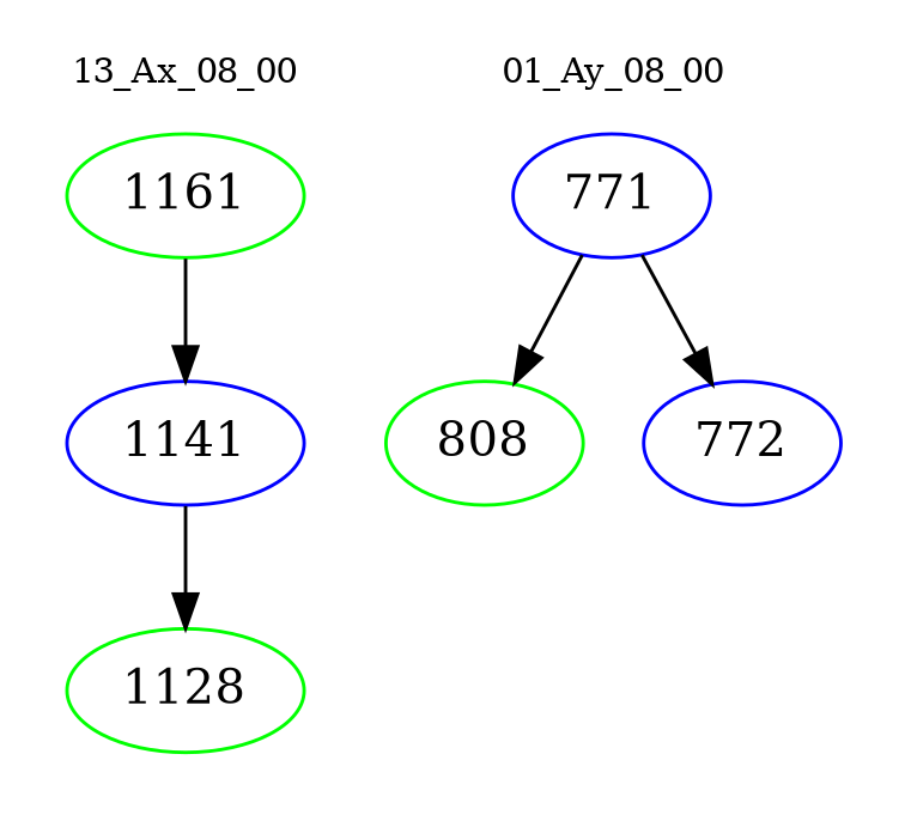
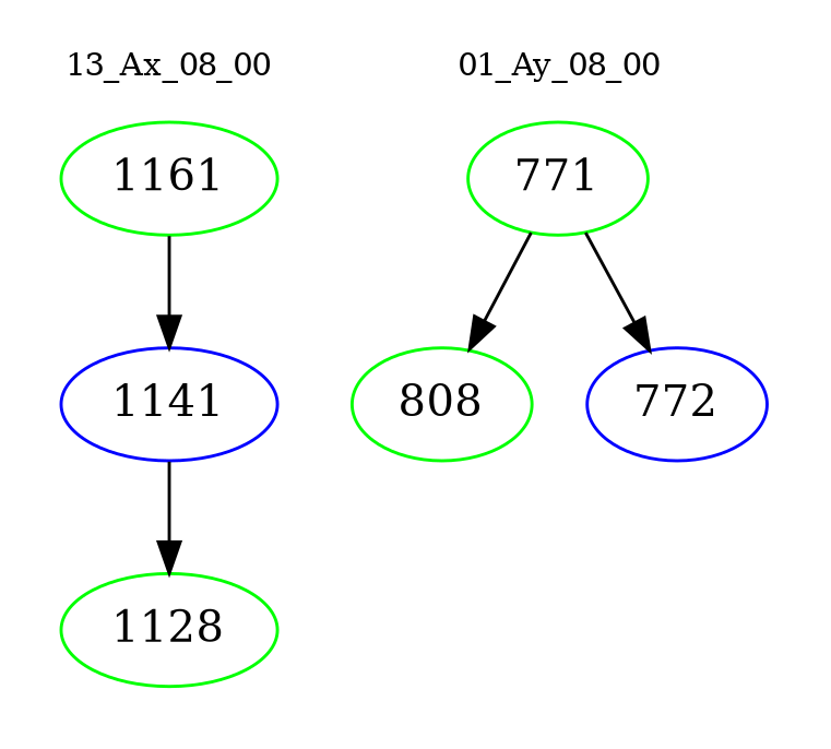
  digraph {
    node [color=blue]
    edge [color=black]
    n1 [label=1141]
    n2 [color=green label=1128]
    n3 [color=green label=1161]
-   n4 [label=771]
+   n4 [color=green label=771]
    n5 [color=green label=808]
    n6 [label=772]
    subgraph cluster_1 {
      color=white
      fontsize=10
      label="13_Ax_08_00"
      n1
      n2
      n3
    }
    subgraph cluster_2 {
      color=white
      fontsize=10
      label="01_Ay_08_00"
      n4
      n5
      n6
    }
    n1 -> n2
    n3 -> n1
    n4 -> n5
    n4 -> n6
  }
